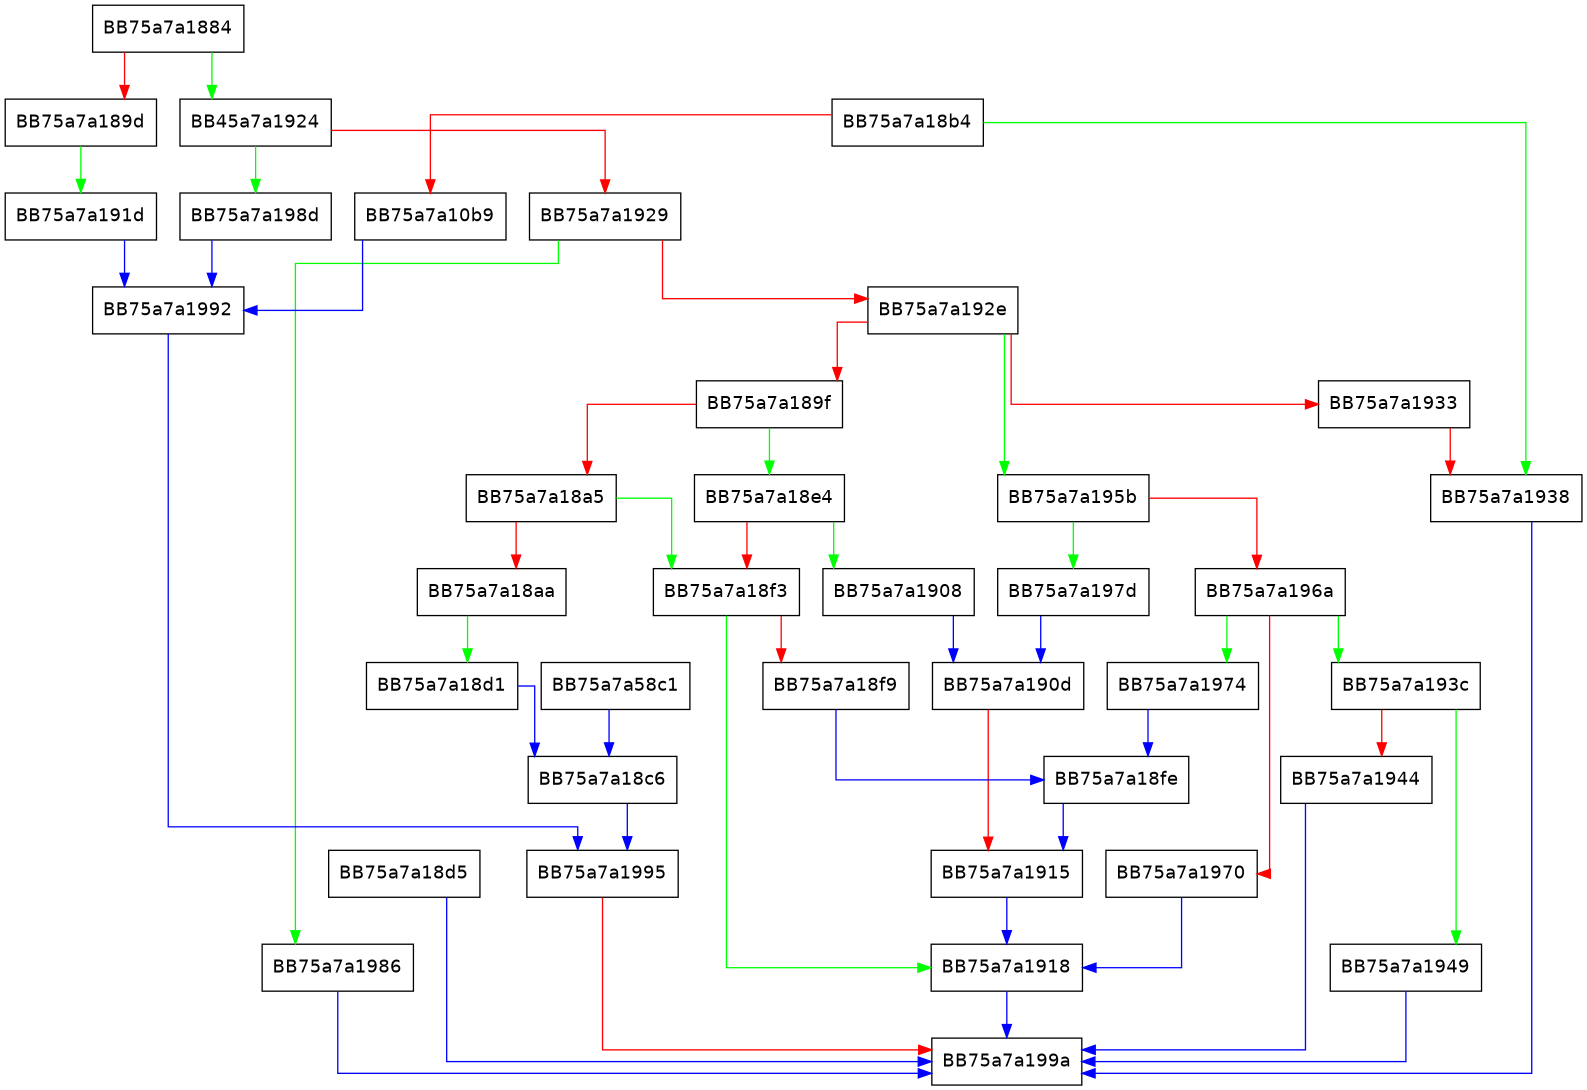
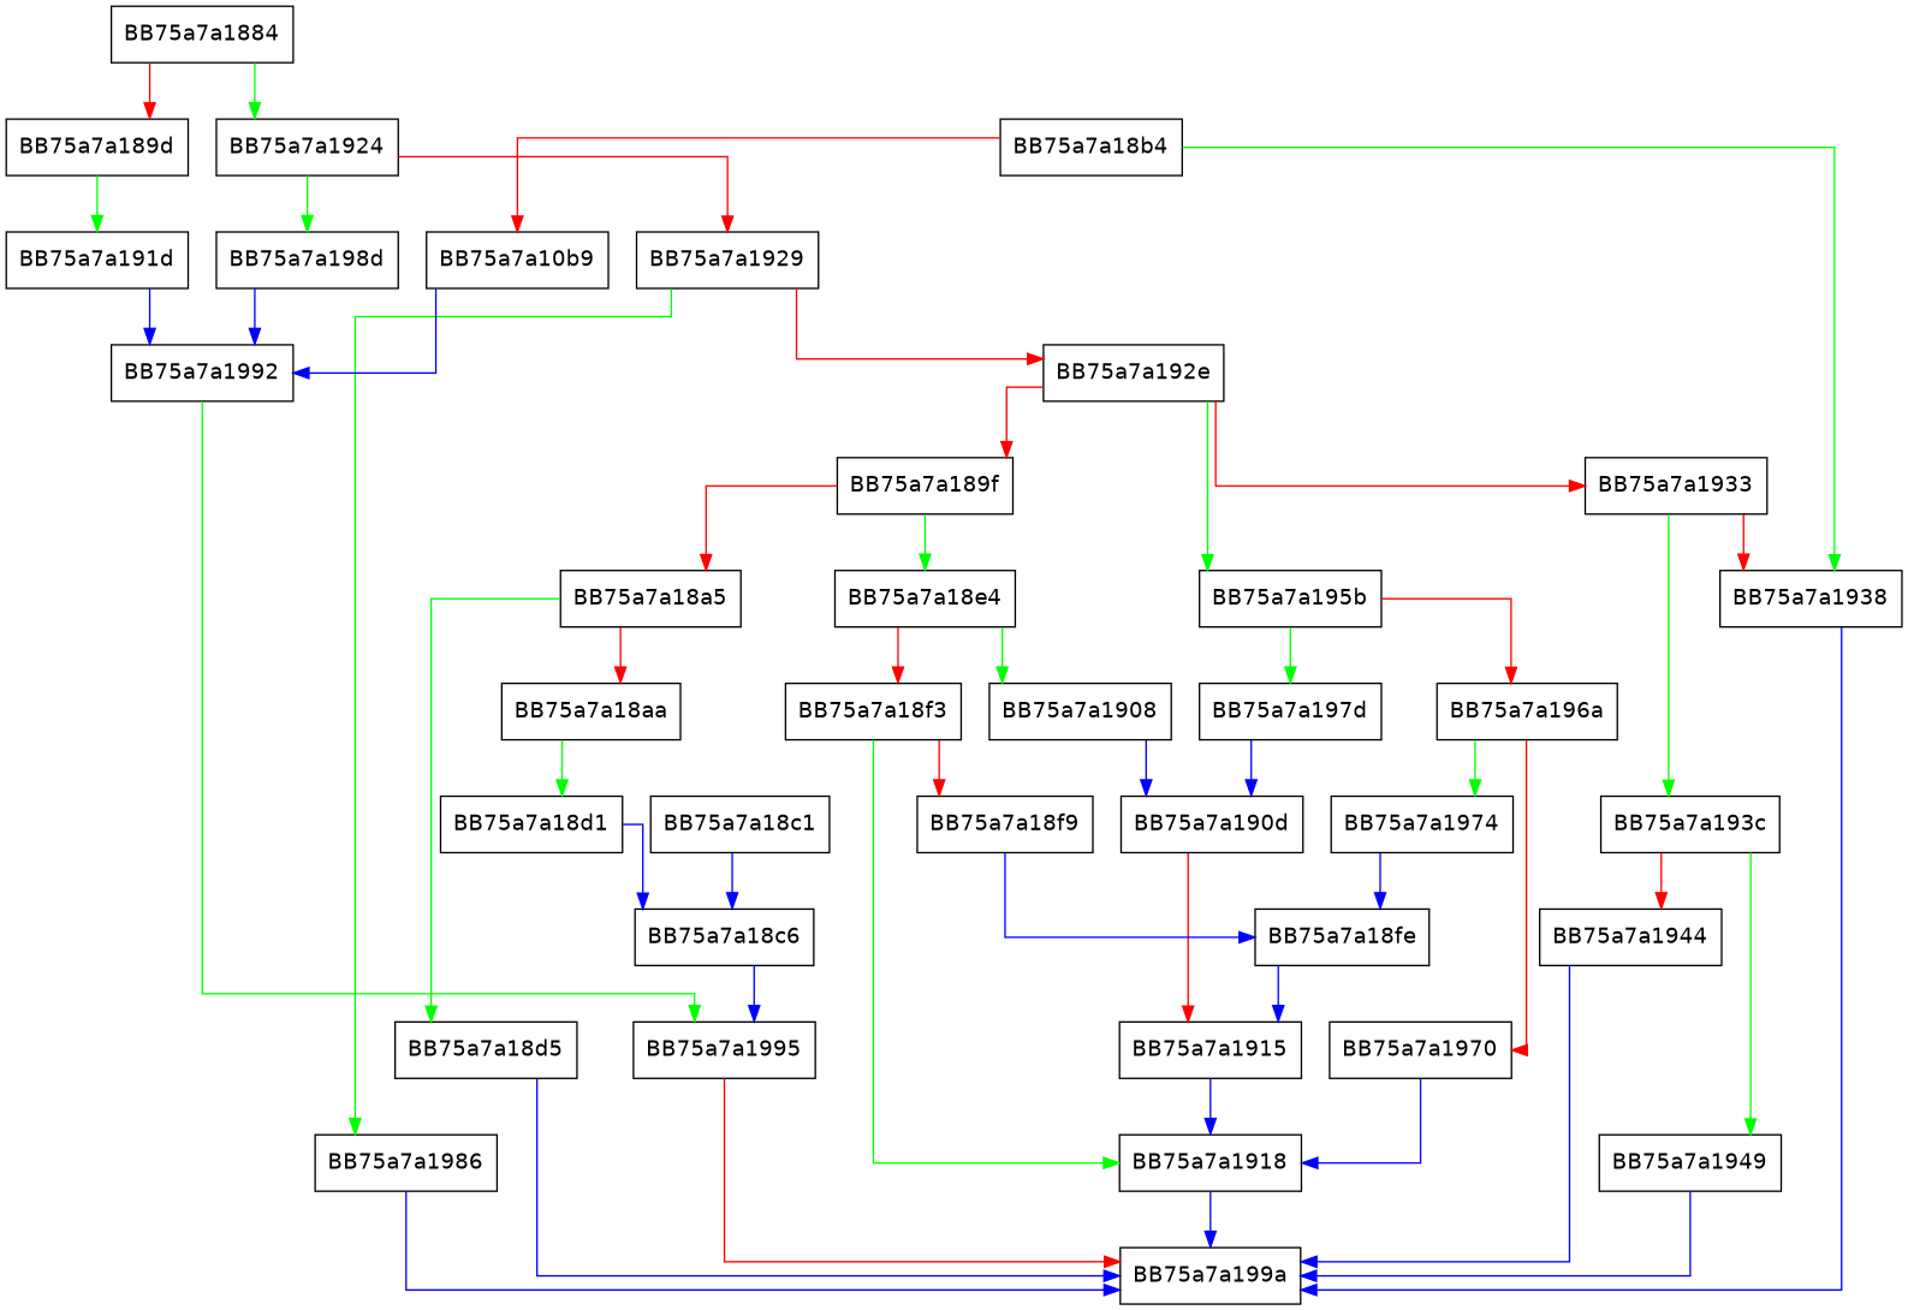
  digraph {
    fontname="DejaVu Sans"
    splines=ortho
    node [fontname="DejaVu Sans" shape=box]
    edge [color=blue fontname="DejaVu Sans"]
    BB75a7a1884
-   BB75a7a1924 [label=BB45a7a1924]
+   BB75a7a1924
    BB75a7a189d
    BB75a7a198d
    BB75a7a1929
    BB75a7a191d
    BB75a7a1992
    BB75a7a1986
    BB75a7a192e
    BB75a7a189f
    BB75a7a18e4
    BB75a7a18a5
    BB75a7a1995
    BB75a7a1908
    BB75a7a18f3
    BB75a7a18d5
    BB75a7a18aa
    BB75a7a190d
    BB75a7a1918
    BB75a7a18f9
    BB75a7a199a
    BB75a7a18d1
    BB75a7a18c6
-   BB75a7a18c1 [label=BB75a7a58c1]
+   BB75a7a18c1
    BB75a7a18b4
    BB75a7a1938
    n27 [label=BB75a7a10b9]
    BB75a7a1915
    BB75a7a18fe
    BB75a7a195b
    BB75a7a1933
    BB75a7a197d
    BB75a7a196a
    BB75a7a193c
    BB75a7a1974
    BB75a7a1970
    BB75a7a1949
    BB75a7a1944
    BB75a7a1884 -> BB75a7a1924 [color=green]
    BB75a7a1884 -> BB75a7a189d [color=red]
    BB75a7a1924 -> BB75a7a198d [color=green]
    BB75a7a1924 -> BB75a7a1929 [color=red]
    BB75a7a189d -> BB75a7a191d [color=green]
    BB75a7a198d -> BB75a7a1992
    BB75a7a1929 -> BB75a7a1986 [color=green]
    BB75a7a1929 -> BB75a7a192e [color=red]
    BB75a7a191d -> BB75a7a1992
-   BB75a7a1992 -> BB75a7a1995
+   BB75a7a1992 -> BB75a7a1995 [color=green]
    BB75a7a1986 -> BB75a7a199a
    BB75a7a192e -> BB75a7a189f [color=red]
    BB75a7a192e -> BB75a7a195b [color=green]
    BB75a7a192e -> BB75a7a1933 [color=red]
    BB75a7a189f -> BB75a7a18e4 [color=green]
    BB75a7a189f -> BB75a7a18a5 [color=red]
    BB75a7a18e4 -> BB75a7a1908 [color=green]
    BB75a7a18e4 -> BB75a7a18f3 [color=red]
-   BB75a7a18a5 -> BB75a7a18f3 [color=green]
+   BB75a7a18a5 -> BB75a7a18d5 [color=green]
    BB75a7a18a5 -> BB75a7a18aa [color=red]
    BB75a7a1995 -> BB75a7a199a [color=red]
    BB75a7a1908 -> BB75a7a190d
    BB75a7a18f3 -> BB75a7a1918 [color=green]
    BB75a7a18f3 -> BB75a7a18f9 [color=red]
    BB75a7a18d5 -> BB75a7a199a
    BB75a7a18aa -> BB75a7a18d1 [color=green]
    BB75a7a190d -> BB75a7a1915 [color=red]
    BB75a7a1918 -> BB75a7a199a
    BB75a7a18f9 -> BB75a7a18fe
    BB75a7a18d1 -> BB75a7a18c6
    BB75a7a18c6 -> BB75a7a1995
    BB75a7a18c1 -> BB75a7a18c6
    BB75a7a18b4 -> BB75a7a1938 [color=green]
    BB75a7a18b4 -> n27 [color=red]
    BB75a7a1938 -> BB75a7a199a
    n27 -> BB75a7a1992
    BB75a7a1915 -> BB75a7a1918
    BB75a7a18fe -> BB75a7a1915
    BB75a7a195b -> BB75a7a197d [color=green]
    BB75a7a195b -> BB75a7a196a [color=red]
    BB75a7a1933 -> BB75a7a1938 [color=red]
-   BB75a7a196a -> BB75a7a193c [color=green]
+   BB75a7a1933 -> BB75a7a193c [color=green]
    BB75a7a197d -> BB75a7a190d
    BB75a7a196a -> BB75a7a1974 [color=green]
    BB75a7a196a -> BB75a7a1970 [color=red]
    BB75a7a193c -> BB75a7a1949 [color=green]
    BB75a7a193c -> BB75a7a1944 [color=red]
    BB75a7a1974 -> BB75a7a18fe
    BB75a7a1970 -> BB75a7a1918
    BB75a7a1949 -> BB75a7a199a
    BB75a7a1944 -> BB75a7a199a
  }
